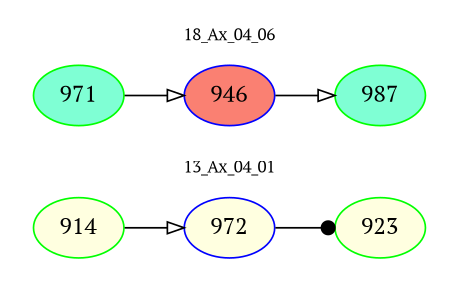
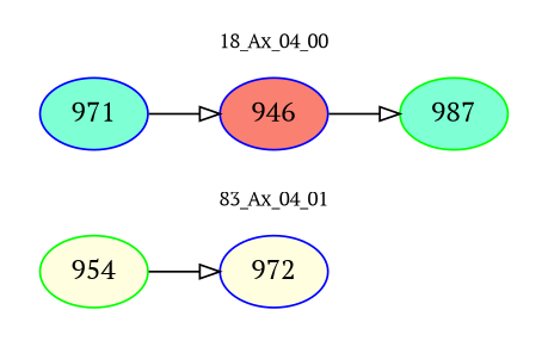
  digraph {
    fontname="PT Serif"
    rankdir=LR
    node [color=green fillcolor=lightyellow fontname="PT Serif" style=filled]
    edge [arrowhead=onormal color=black fontname="PT Serif"]
-   n1 [label=914]
+   n1 [label=954]
    n2 [color=blue label=972]
-   n3 [label=923]
-   n4 [fillcolor=aquamarine label=971]
+   n4 [color=blue fillcolor=aquamarine label=971]
    n5 [color=blue fillcolor=salmon label=946]
    n6 [fillcolor=aquamarine label=987]
    subgraph cluster_1 {
      color=white
      fontsize=10
-     label="13_Ax_04_01"
+     label="83_Ax_04_01"
      n1
      n2
-     n3
    }
    subgraph cluster_2 {
      color=white
      fontsize=10
-     label="18_Ax_04_06"
+     label="18_Ax_04_00"
      n4
      n5
      n6
    }
    n1 -> n2
-   n2 -> n3 [arrowhead=dot]
    n4 -> n5
    n5 -> n6
  }
